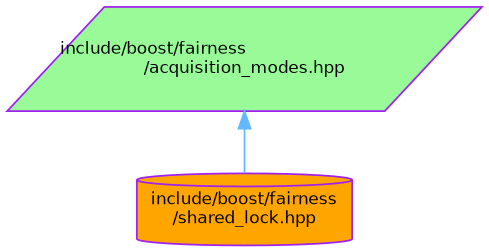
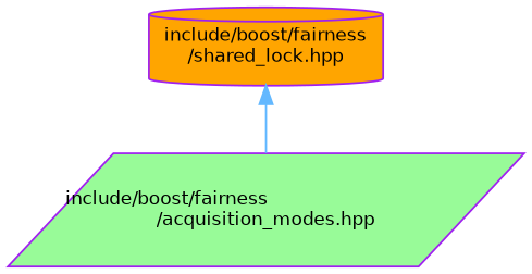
  digraph {
    node [color=purple fontname=Helvetica fontsize=10 style=filled]
    n1 [fillcolor=palegreen fontcolor=black height=0.2 label="include/boost/fairness\l/acquisition_modes.hpp" shape=parallelogram width=0.4]
    n2 [fillcolor=orange height=0.2 label="include/boost/fairness\l/shared_lock.hpp" shape=cylinder width=0.4]
-   n1 -> n2 [color=steelblue1 dir=back fontname=Helvetica fontsize=10 labelfontname=Helvetica labelfontsize=10 style=solid]
+   n2 -> n1 [color=steelblue1 dir=back fontname=Helvetica fontsize=10 labelfontname=Helvetica labelfontsize=10 style=solid]
  }
